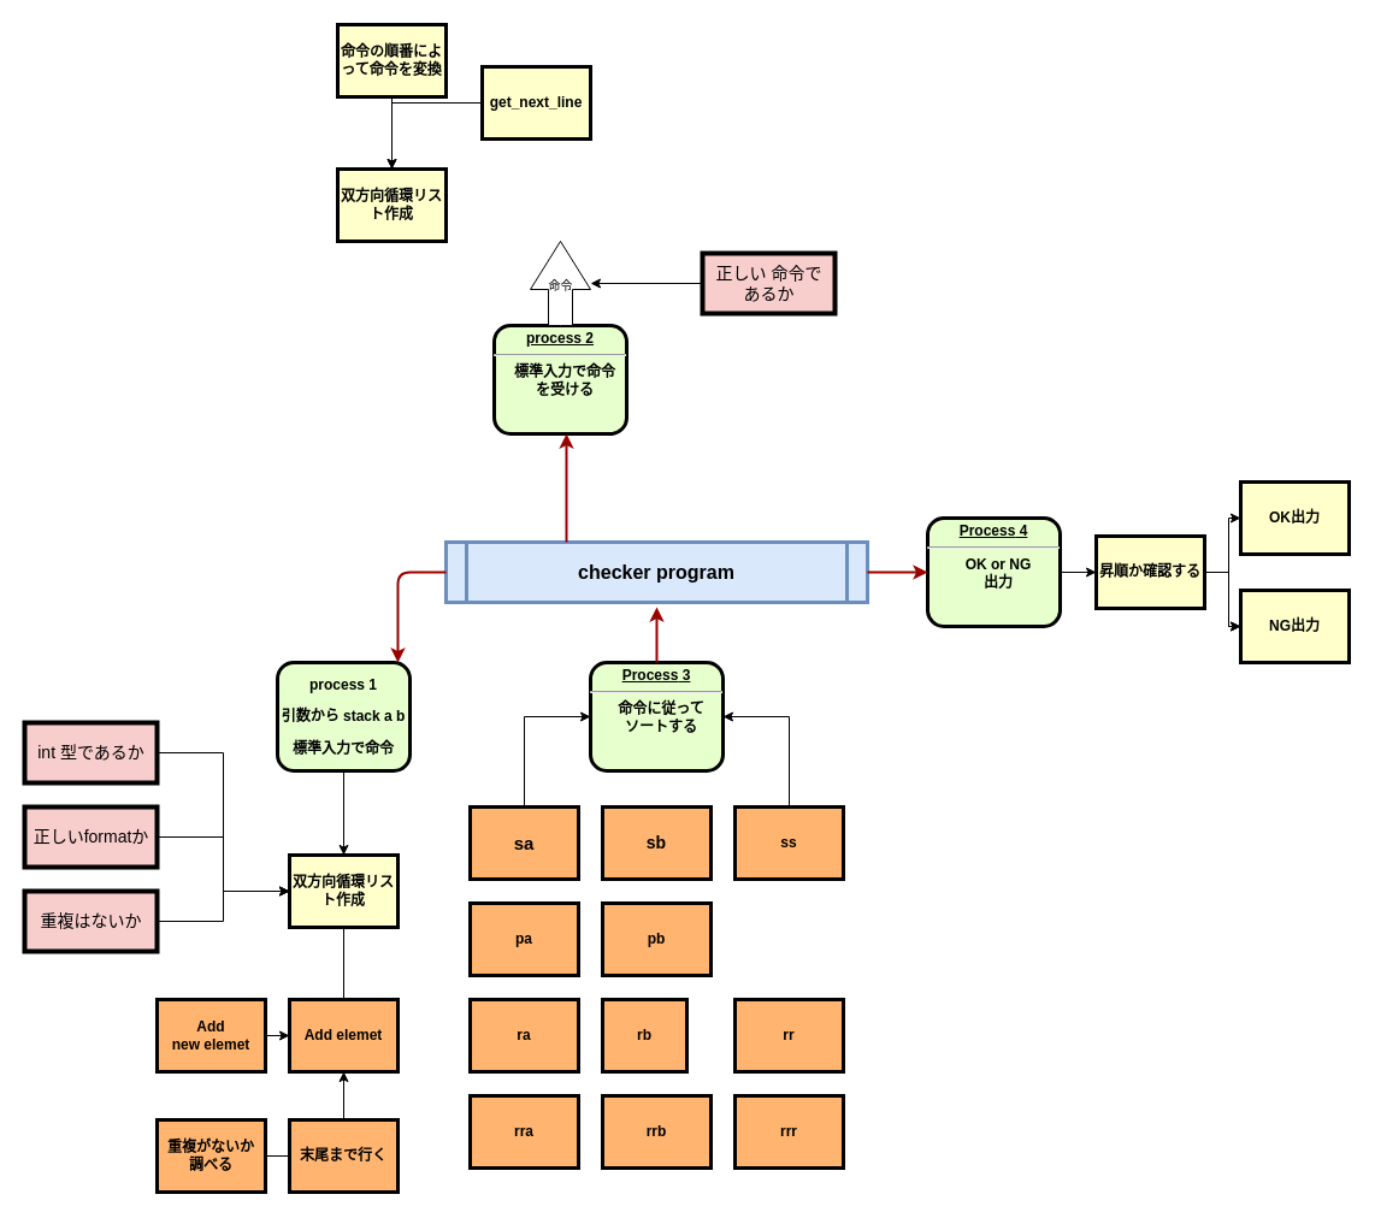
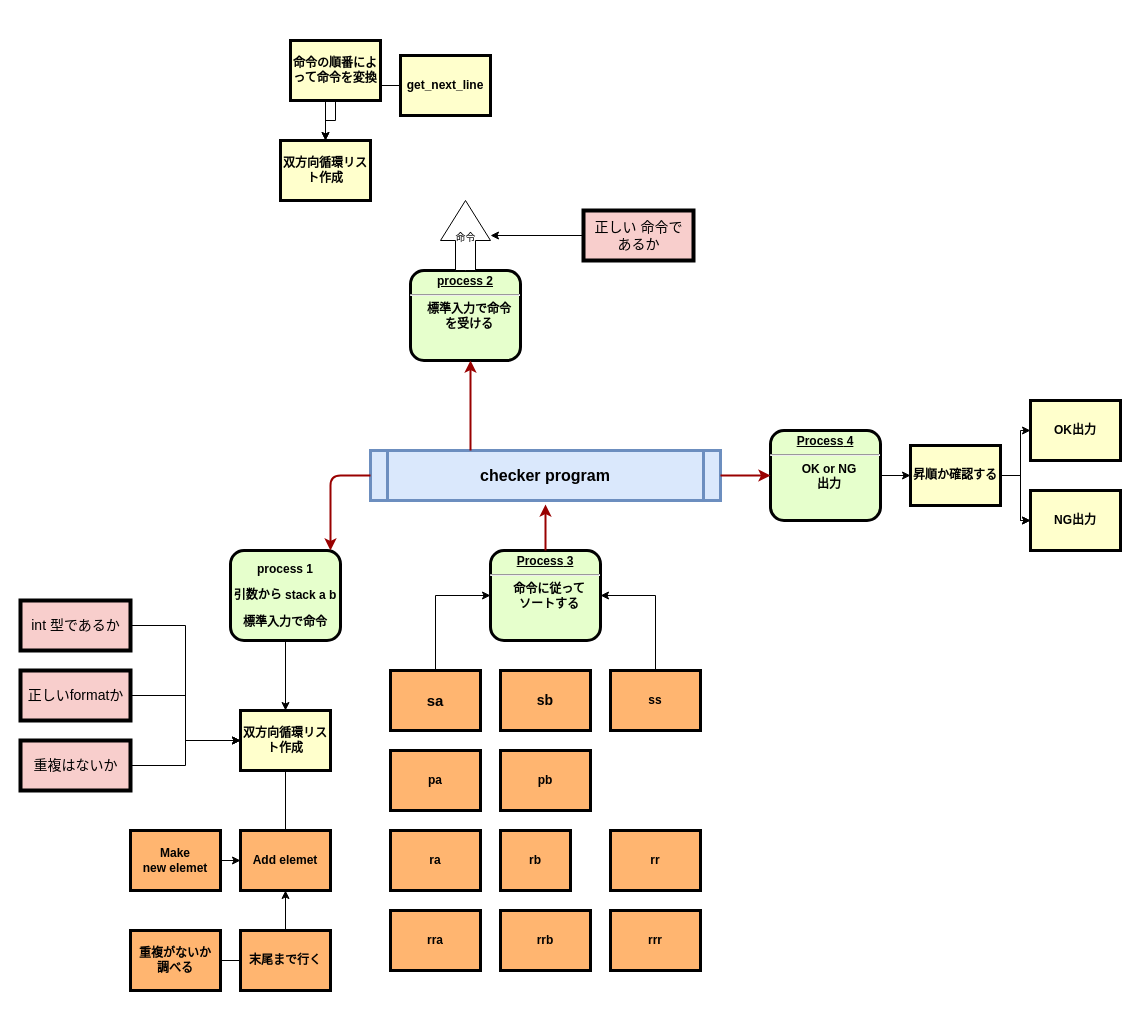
  <mxCell id="0" />
  <mxCell id="1" parent="0" />
  <mxCell id="2" value="&lt;p style=&quot;line-height: 120%&quot;&gt;process 1&lt;/p&gt;&lt;p style=&quot;line-height: 120%&quot;&gt;引数から stack a b&lt;/p&gt;&lt;p style=&quot;line-height: 120%&quot;&gt;標準入力で命令&lt;/p&gt;" style="verticalAlign=top;align=center;overflow=fill;fontSize=12;fontFamily=Helvetica;html=1;rounded=1;fontStyle=1;strokeWidth=3;fillColor=#E6FFCC;horizontal=1;" parent="1" vertex="1"><mxGeometry x="230" y="550" width="110" height="90" as="geometry" /></mxCell>
  <mxCell id="3" value="双方向循環リスト作成" style="whiteSpace=wrap;align=center;verticalAlign=middle;fontStyle=1;strokeWidth=3;fillColor=#FFFFCC" parent="1" vertex="1"><mxGeometry x="240" y="710" width="90" height="60" as="geometry" /></mxCell>
  <mxCell id="4" value="checker program" style="shape=process;whiteSpace=wrap;align=center;verticalAlign=middle;size=0.048;fontStyle=1;strokeWidth=3;fillColor=#dae8fc;fontSize=16;strokeColor=#6c8ebf;" parent="1" vertex="1"><mxGeometry x="370" y="450" width="350" height="50" as="geometry" /></mxCell>
  <mxCell id="5" value="&lt;p style=&quot;margin: 0px ; margin-top: 4px ; text-align: center ; text-decoration: underline&quot;&gt;&lt;strong&gt;process 2&lt;/strong&gt;&lt;/p&gt;&lt;hr&gt;&lt;p style=&quot;margin: 0px 0px 0px 8px&quot;&gt;標準入力で命令&lt;/p&gt;&lt;p style=&quot;margin: 0px 0px 0px 8px&quot;&gt;を受ける&lt;/p&gt;" style="verticalAlign=middle;align=center;overflow=fill;fontSize=12;fontFamily=Helvetica;html=1;rounded=1;fontStyle=1;strokeWidth=3;fillColor=#E6FFCC" parent="1" vertex="1"><mxGeometry x="410" y="270" width="110" height="90" as="geometry" /></mxCell>
  <mxCell id="6" value="" style="edgeStyle=orthogonalEdgeStyle;rounded=0;orthogonalLoop=1;jettySize=auto;html=1;" edge="1" parent="1" source="7" target="52"><mxGeometry relative="1" as="geometry" /></mxCell>
  <mxCell id="7" value="&lt;p style=&quot;margin: 0px ; margin-top: 4px ; text-align: center ; text-decoration: underline&quot;&gt;&lt;strong&gt;&lt;strong&gt;Process&lt;/strong&gt;&amp;nbsp;4&lt;br&gt;&lt;/strong&gt;&lt;/p&gt;&lt;hr&gt;&lt;p style=&quot;margin: 0px ; margin-left: 8px&quot;&gt;OK or NG&lt;/p&gt;&lt;p style=&quot;margin: 0px ; margin-left: 8px&quot;&gt;出力&lt;/p&gt;" style="verticalAlign=middle;align=center;overflow=fill;fontSize=12;fontFamily=Helvetica;html=1;rounded=1;fontStyle=1;strokeWidth=3;fillColor=#E6FFCC" parent="1" vertex="1"><mxGeometry x="770" width="110" height="90" as="geometry" y="430" /></mxCell>
  <mxCell id="8" value="&lt;p style=&quot;margin: 0px ; margin-top: 4px ; text-align: center ; text-decoration: underline&quot;&gt;&lt;strong&gt;&lt;strong&gt;Process&lt;/strong&gt;&amp;nbsp;3&lt;br&gt;&lt;/strong&gt;&lt;/p&gt;&lt;hr&gt;&lt;p style=&quot;margin: 0px ; margin-left: 8px&quot;&gt;命令に従って&lt;/p&gt;&lt;p style=&quot;margin: 0px ; margin-left: 8px&quot;&gt;ソートする&lt;/p&gt;" style="verticalAlign=middle;align=center;overflow=fill;fontSize=12;fontFamily=Helvetica;html=1;rounded=1;fontStyle=1;strokeWidth=3;fillColor=#E6FFCC" parent="1" vertex="1"><mxGeometry x="490" y="550" width="110" height="90" as="geometry" /></mxCell>
  <mxCell id="9" value="" style="edgeStyle=elbowEdgeStyle;elbow=horizontal;strokeColor=#990000;strokeWidth=2" parent="1" source="4" target="2" edge="1"><mxGeometry width="100" height="100" relative="1" as="geometry"><mxPoint x="220" y="960" as="sourcePoint" /><mxPoint x="320" y="860" as="targetPoint" /><Array as="points"><mxPoint x="330" y="530" /><mxPoint x="430" y="540" /><mxPoint x="430" y="800" /></Array></mxGeometry></mxCell>
  <mxCell id="10" value="" style="edgeStyle=elbowEdgeStyle;elbow=horizontal;strokeColor=#990000;strokeWidth=2" parent="1" source="4" target="5" edge="1"><mxGeometry width="100" height="100" relative="1" as="geometry"><mxPoint x="550" y="800" as="sourcePoint" /><mxPoint x="650" y="700" as="targetPoint" /><Array as="points"><mxPoint x="470" y="420" /><mxPoint x="510" y="550" /><mxPoint x="600" y="590" /><mxPoint x="610" y="740" /></Array></mxGeometry></mxCell>
  <mxCell id="11" value="" style="edgeStyle=elbowEdgeStyle;elbow=vertical;strokeColor=#990000;strokeWidth=2;" parent="1" source="8" edge="1"><mxGeometry width="100" height="100" relative="1" as="geometry"><mxPoint x="740" y="810" as="sourcePoint" /><mxPoint x="545" y="504" as="targetPoint" /><Array as="points"><mxPoint x="545" y="520" /><mxPoint x="607" y="540" /><mxPoint x="730" y="560" /><mxPoint x="740" y="790" /></Array></mxGeometry></mxCell>
  <mxCell id="12" value="" style="edgeStyle=elbowEdgeStyle;elbow=vertical;strokeColor=#990000;strokeWidth=2" parent="1" source="4" target="7" edge="1"><mxGeometry width="100" height="100" relative="1" as="geometry"><mxPoint x="670" y="930" as="sourcePoint" /><mxPoint x="770" y="830" as="targetPoint" /><Array as="points"><mxPoint x="790" y="490" /><mxPoint x="700" y="530" /><mxPoint x="670" y="860" /><mxPoint x="906" y="720" /><mxPoint x="820" y="840" /></Array></mxGeometry></mxCell>
  <mxCell id="13" value="" style="edgeStyle=orthogonalEdgeStyle;rounded=0;orthogonalLoop=1;jettySize=auto;html=1;fontSize=14;entryX=0;entryY=0.5;entryDx=0;entryDy=0;" parent="1" source="14" target="3" edge="1"><mxGeometry relative="1" as="geometry" /></mxCell>
  <mxCell id="14" value="int 型であるか" style="html=1;fontSize=14;fillColor=#f8cecc;strokeWidth=4;" parent="1" vertex="1"><mxGeometry x="20" y="600" width="110" height="50" as="geometry" /></mxCell>
  <mxCell id="15" value="" style="edgeStyle=orthogonalEdgeStyle;rounded=0;orthogonalLoop=1;jettySize=auto;html=1;fontSize=14;" parent="1" source="16" target="3" edge="1"><mxGeometry relative="1" as="geometry" /></mxCell>
  <mxCell id="16" value="正しいformatか" style="html=1;fontSize=14;fillColor=#f8cecc;strokeWidth=4;" parent="1" vertex="1"><mxGeometry x="20" y="670" width="110" height="50" as="geometry" /></mxCell>
  <mxCell id="17" value="" style="edgeStyle=orthogonalEdgeStyle;rounded=0;orthogonalLoop=1;jettySize=auto;html=1;fontSize=14;entryX=0;entryY=0.5;entryDx=0;entryDy=0;" parent="1" source="18" target="3" edge="1"><mxGeometry relative="1" as="geometry" /></mxCell>
  <mxCell id="18" value="重複はないか" style="html=1;fontSize=14;fillColor=#f8cecc;strokeWidth=4;" parent="1" vertex="1"><mxGeometry x="20" y="740" width="110" height="50" as="geometry" /></mxCell>
  <mxCell id="19" value="" style="endArrow=classic;html=1;fontSize=14;exitX=0.5;exitY=1;exitDx=0;exitDy=0;entryX=0.5;entryY=0;entryDx=0;entryDy=0;" parent="1" source="2" target="3" edge="1"><mxGeometry width="50" height="50" relative="1" as="geometry"><mxPoint x="540" y="920" as="sourcePoint" /><mxPoint x="590" y="870" as="targetPoint" /></mxGeometry></mxCell>
  <mxCell id="20" style="edgeStyle=orthogonalEdgeStyle;rounded=0;orthogonalLoop=1;jettySize=auto;html=1;exitX=1;exitY=0.5;exitDx=0;exitDy=0;entryX=0;entryY=0.5;entryDx=0;entryDy=0;" parent="1" source="21" target="22" edge="1"><mxGeometry relative="1" as="geometry" /></mxCell>
- <mxCell id="21" value="Add &#10;new elemet" style="whiteSpace=wrap;align=center;verticalAlign=middle;fontStyle=1;strokeWidth=3;fillColor=#FFB570;" parent="1" vertex="1"><mxGeometry x="130" y="830" width="90" height="60" as="geometry" /></mxCell>
+ <mxCell id="21" value="Make &#10;new elemet" style="whiteSpace=wrap;align=center;verticalAlign=middle;fontStyle=1;strokeWidth=3;fillColor=#FFB570;" parent="1" vertex="1"><mxGeometry x="130" y="830" width="90" height="60" as="geometry" /></mxCell>
  <mxCell id="22" value="Add elemet" style="whiteSpace=wrap;align=center;verticalAlign=middle;fontStyle=1;strokeWidth=3;fillColor=#FFB570;" parent="1" vertex="1"><mxGeometry x="240" y="830" width="90" height="60" as="geometry" /></mxCell>
  <mxCell id="23" value="" style="endArrow=none;html=1;fontSize=14;" parent="1" source="3" target="22" edge="1"><mxGeometry width="50" height="50" relative="1" as="geometry"><mxPoint x="290" y="790" as="sourcePoint" /><mxPoint x="356.383" y="728.98" as="targetPoint" /></mxGeometry></mxCell>
  <mxCell id="24" value="" style="edgeStyle=orthogonalEdgeStyle;rounded=0;orthogonalLoop=1;jettySize=auto;html=1;entryX=-0.022;entryY=0.4;entryDx=0;entryDy=0;entryPerimeter=0;" parent="1" source="25" target="27" edge="1"><mxGeometry relative="1" as="geometry" /></mxCell>
  <mxCell id="25" value="重複がないか&#10;調べる" style="whiteSpace=wrap;align=center;verticalAlign=middle;fontStyle=1;strokeWidth=3;fillColor=#FFB570;" parent="1" vertex="1"><mxGeometry x="130" y="930" width="90" height="60" as="geometry" /></mxCell>
  <mxCell id="26" style="edgeStyle=orthogonalEdgeStyle;rounded=0;orthogonalLoop=1;jettySize=auto;html=1;exitX=0.5;exitY=0;exitDx=0;exitDy=0;" parent="1" source="27" target="22" edge="1"><mxGeometry relative="1" as="geometry" /></mxCell>
  <mxCell id="27" value="末尾まで行く" style="whiteSpace=wrap;align=center;verticalAlign=middle;fontStyle=1;strokeWidth=3;fillColor=#FFB570;" parent="1" vertex="1"><mxGeometry x="240" y="930" width="90" height="60" as="geometry" /></mxCell>
  <mxCell id="28" value="双方向循環リスト作成" style="whiteSpace=wrap;align=center;verticalAlign=middle;fontStyle=1;strokeWidth=3;fillColor=#FFFFCC" parent="1" vertex="1"><mxGeometry x="280" y="140" width="90" height="60" as="geometry" /></mxCell>
  <mxCell id="29" value="" style="edgeStyle=orthogonalEdgeStyle;rounded=0;orthogonalLoop=1;jettySize=auto;html=1;" parent="1" source="30" target="28" edge="1"><mxGeometry relative="1" as="geometry" /></mxCell>
  <mxCell id="30" value="get_next_line" style="whiteSpace=wrap;align=center;verticalAlign=middle;fontStyle=1;strokeWidth=3;fillColor=#FFFFCC" parent="1" vertex="1"><mxGeometry x="400" y="55" width="90" height="60" as="geometry" /></mxCell>
  <mxCell id="31" value="" style="edgeStyle=orthogonalEdgeStyle;rounded=0;orthogonalLoop=1;jettySize=auto;html=1;fontSize=16;" parent="1" source="32" target="28" edge="1"><mxGeometry relative="1" as="geometry" /></mxCell>
- <mxCell id="32" value="命令の順番によって命令を変換" style="whiteSpace=wrap;align=center;verticalAlign=middle;fontStyle=1;strokeWidth=3;fillColor=#FFFFCC" parent="1" vertex="1"><mxGeometry x="280" y="20" width="90" height="60" as="geometry" /></mxCell>
+ <mxCell id="32" value="命令の順番によって命令を変換" style="whiteSpace=wrap;align=center;verticalAlign=middle;fontStyle=1;strokeWidth=3;fillColor=#FFFFCC" parent="1" vertex="1"><mxGeometry x="290" y="40" width="90" height="60" as="geometry" /></mxCell>
  <mxCell id="33" value="" style="edgeStyle=orthogonalEdgeStyle;rounded=0;orthogonalLoop=1;jettySize=auto;html=1;fontSize=16;" parent="1" source="34" target="35" edge="1"><mxGeometry relative="1" as="geometry" /></mxCell>
  <mxCell id="34" value="正しい 命令で&lt;br&gt;あるか" style="html=1;fontSize=14;fillColor=#f8cecc;strokeWidth=4;" parent="1" vertex="1"><mxGeometry x="583" y="210" width="110" height="50" as="geometry" /></mxCell>
  <mxCell id="35" value="&lt;font size=&quot;1&quot;&gt;命令&lt;/font&gt;" style="html=1;shadow=0;dashed=0;align=center;verticalAlign=middle;shape=mxgraph.arrows2.arrow;dy=0.6;dx=40;direction=north;notch=0;fontSize=16;" parent="1" vertex="1"><mxGeometry x="440" y="200" width="50" height="70" as="geometry" /></mxCell>
  <mxCell id="36" style="edgeStyle=orthogonalEdgeStyle;rounded=0;orthogonalLoop=1;jettySize=auto;html=1;exitX=0.5;exitY=0;exitDx=0;exitDy=0;entryX=0;entryY=0.5;entryDx=0;entryDy=0;fontSize=14;" parent="1" source="37" target="8" edge="1"><mxGeometry relative="1" as="geometry" /></mxCell>
  <mxCell id="37" value="sa" style="whiteSpace=wrap;align=center;verticalAlign=middle;fontStyle=1;strokeWidth=3;fillColor=#FFB570;fontSize=15;" parent="1" vertex="1"><mxGeometry x="390" y="670" width="90" height="60" as="geometry" /></mxCell>
  <mxCell id="38" value="sb" style="whiteSpace=wrap;align=center;verticalAlign=middle;fontStyle=1;strokeWidth=3;fillColor=#FFB570;fontSize=14;" parent="1" vertex="1"><mxGeometry x="500" y="670" width="90" height="60" as="geometry" /></mxCell>
  <mxCell id="39" value="pa" style="whiteSpace=wrap;align=center;verticalAlign=middle;fontStyle=1;strokeWidth=3;fillColor=#FFB570;" parent="1" vertex="1"><mxGeometry x="390" y="750" width="90" height="60" as="geometry" /></mxCell>
  <mxCell id="40" style="edgeStyle=orthogonalEdgeStyle;rounded=0;orthogonalLoop=1;jettySize=auto;html=1;exitX=0.5;exitY=0;exitDx=0;exitDy=0;entryX=1;entryY=0.5;entryDx=0;entryDy=0;fontSize=14;" parent="1" source="41" target="8" edge="1"><mxGeometry relative="1" as="geometry" /></mxCell>
  <mxCell id="41" value="ss" style="whiteSpace=wrap;align=center;verticalAlign=middle;fontStyle=1;strokeWidth=3;fillColor=#FFB570;" parent="1" vertex="1"><mxGeometry x="610" y="670" width="90" height="60" as="geometry" /></mxCell>
  <mxCell id="42" value="pb" style="whiteSpace=wrap;align=center;verticalAlign=middle;fontStyle=1;strokeWidth=3;fillColor=#FFB570;" parent="1" vertex="1"><mxGeometry x="500" y="750" width="90" height="60" as="geometry" /></mxCell>
  <mxCell id="43" value="ra" style="whiteSpace=wrap;align=center;verticalAlign=middle;fontStyle=1;strokeWidth=3;fillColor=#FFB570;" parent="1" vertex="1"><mxGeometry x="390" y="830" width="90" height="60" as="geometry" /></mxCell>
  <mxCell id="44" value="rr" style="whiteSpace=wrap;align=center;verticalAlign=middle;fontStyle=1;strokeWidth=3;fillColor=#FFB570;" parent="1" vertex="1"><mxGeometry x="610" y="830" width="90" height="60" as="geometry" /></mxCell>
  <mxCell id="45" value="rb" style="whiteSpace=wrap;align=center;verticalAlign=middle;fontStyle=1;strokeWidth=3;fillColor=#FFB570;" parent="1" vertex="1"><mxGeometry x="500" y="830" width="70" height="60" as="geometry" /></mxCell>
  <mxCell id="46" value="rra" style="whiteSpace=wrap;align=center;verticalAlign=middle;fontStyle=1;strokeWidth=3;fillColor=#FFB570;" parent="1" vertex="1"><mxGeometry x="390" y="910" width="90" height="60" as="geometry" /></mxCell>
  <mxCell id="47" value="rrr" style="whiteSpace=wrap;align=center;verticalAlign=middle;fontStyle=1;strokeWidth=3;fillColor=#FFB570;" parent="1" vertex="1"><mxGeometry x="610" y="910" width="90" height="60" as="geometry" /></mxCell>
  <mxCell id="48" value="rrb" style="whiteSpace=wrap;align=center;verticalAlign=middle;fontStyle=1;strokeWidth=3;fillColor=#FFB570;" parent="1" vertex="1"><mxGeometry x="500" y="910" width="90" height="60" as="geometry" /></mxCell>
  <mxCell id="49" value="" style="edgeStyle=orthogonalEdgeStyle;rounded=0;orthogonalLoop=1;jettySize=auto;html=1;" edge="1" parent="1" source="52" target="54"><mxGeometry relative="1" as="geometry" /></mxCell>
  <mxCell id="50" value="" style="edgeStyle=orthogonalEdgeStyle;rounded=0;orthogonalLoop=1;jettySize=auto;html=1;" edge="1" parent="1" source="52" target="54"><mxGeometry relative="1" as="geometry" /></mxCell>
  <mxCell id="51" style="edgeStyle=orthogonalEdgeStyle;rounded=0;orthogonalLoop=1;jettySize=auto;html=1;entryX=0;entryY=0.5;entryDx=0;entryDy=0;" edge="1" parent="1" source="52" target="53"><mxGeometry relative="1" as="geometry" /></mxCell>
  <mxCell id="52" value="昇順か確認する" style="whiteSpace=wrap;align=center;verticalAlign=middle;fontStyle=1;strokeWidth=3;fillColor=#FFFFCC" vertex="1" parent="1"><mxGeometry x="910" y="445" width="90" height="60" as="geometry" /></mxCell>
  <mxCell id="53" value="OK出力" style="whiteSpace=wrap;align=center;verticalAlign=middle;fontStyle=1;strokeWidth=3;fillColor=#FFFFCC" vertex="1" parent="1"><mxGeometry x="1030" y="400" width="90" height="60" as="geometry" /></mxCell>
  <mxCell id="54" value="NG出力" style="whiteSpace=wrap;align=center;verticalAlign=middle;fontStyle=1;strokeWidth=3;fillColor=#FFFFCC" vertex="1" parent="1"><mxGeometry x="1030" y="490" width="90" height="60" as="geometry" /></mxCell>
